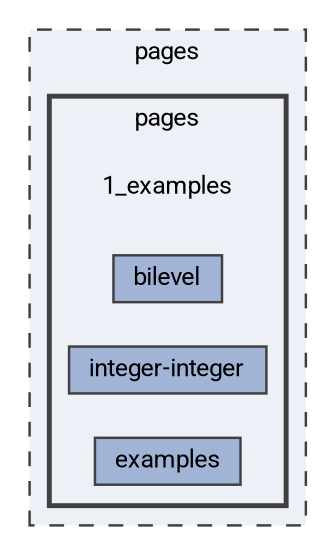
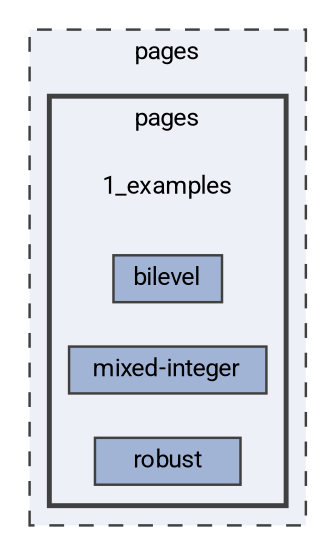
  digraph {
    compound=true
    rankdir=LR
    fontname=Roboto
    node [fontname=Roboto fontsize=10 shape=box color=grey25 fillcolor="#a2b4d6" style=filled]
    n1 [height=0.2 label="1_examples" shape=plaintext width=0.4 color="" fillcolor="" style=""]
    n2 [height=0.2 label=bilevel width=0.4]
-   n3 [height=0.2 label="integer-integer" width=0.4]
-   n4 [height=0.2 label=examples width=0.4]
+   n3 [height=0.2 label="mixed-integer" width=0.4]
+   n4 [height=0.2 label=robust width=0.4]
    subgraph cluster_1 {
      bgcolor="#edf0f7"
      fontsize=10
      label=pages
      pencolor=grey25
      style="filled,dashed"
      subgraph cluster_2 {
        bgcolor="#edf0f7"
        fontsize=10
        pencolor=grey25
        style="filled,bold"
        n1
        n2
        n3
        n4
      }
    }
  }
